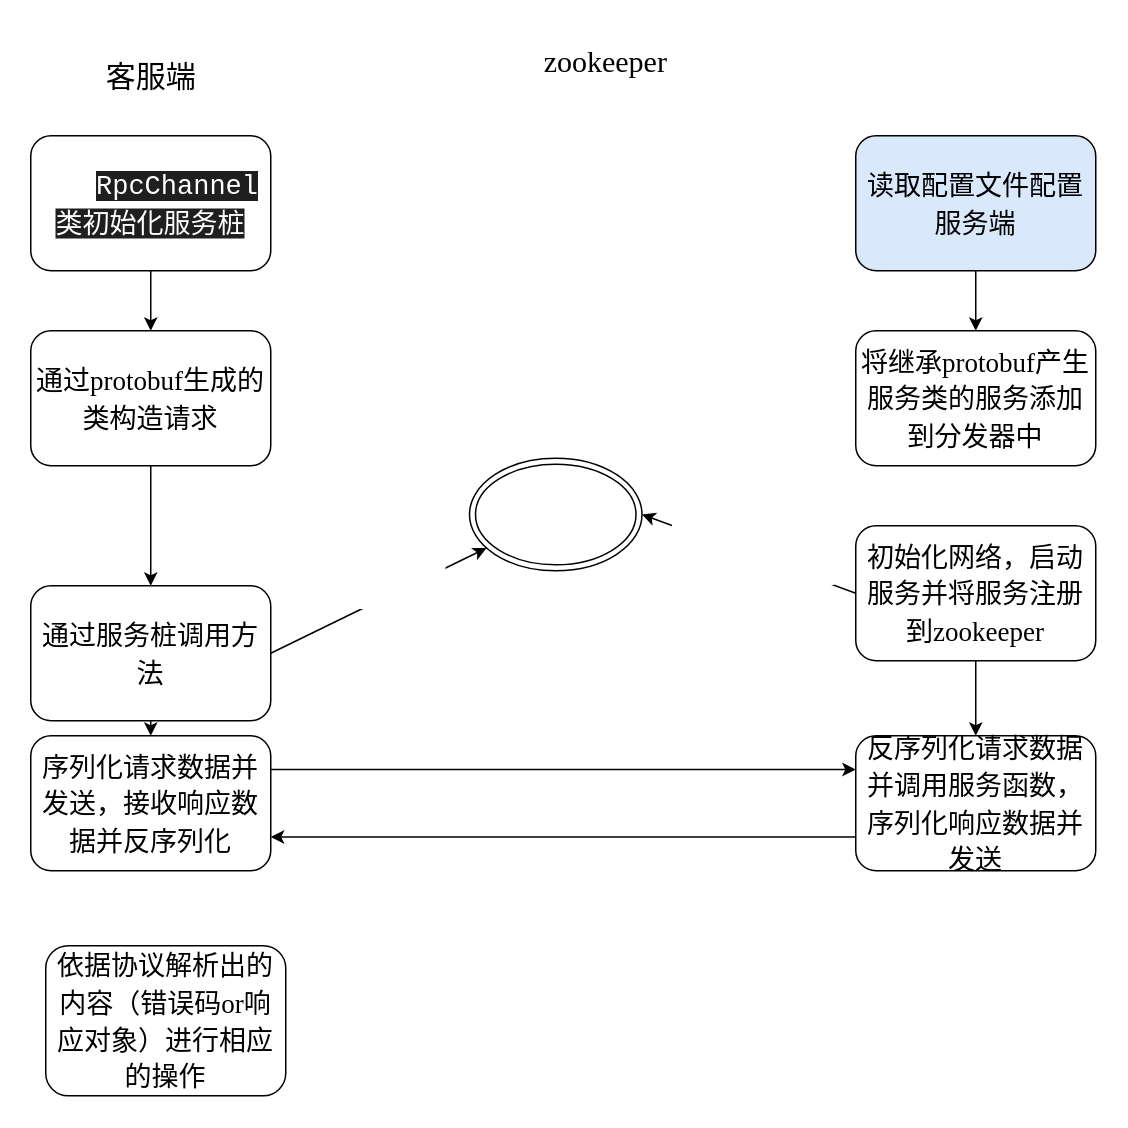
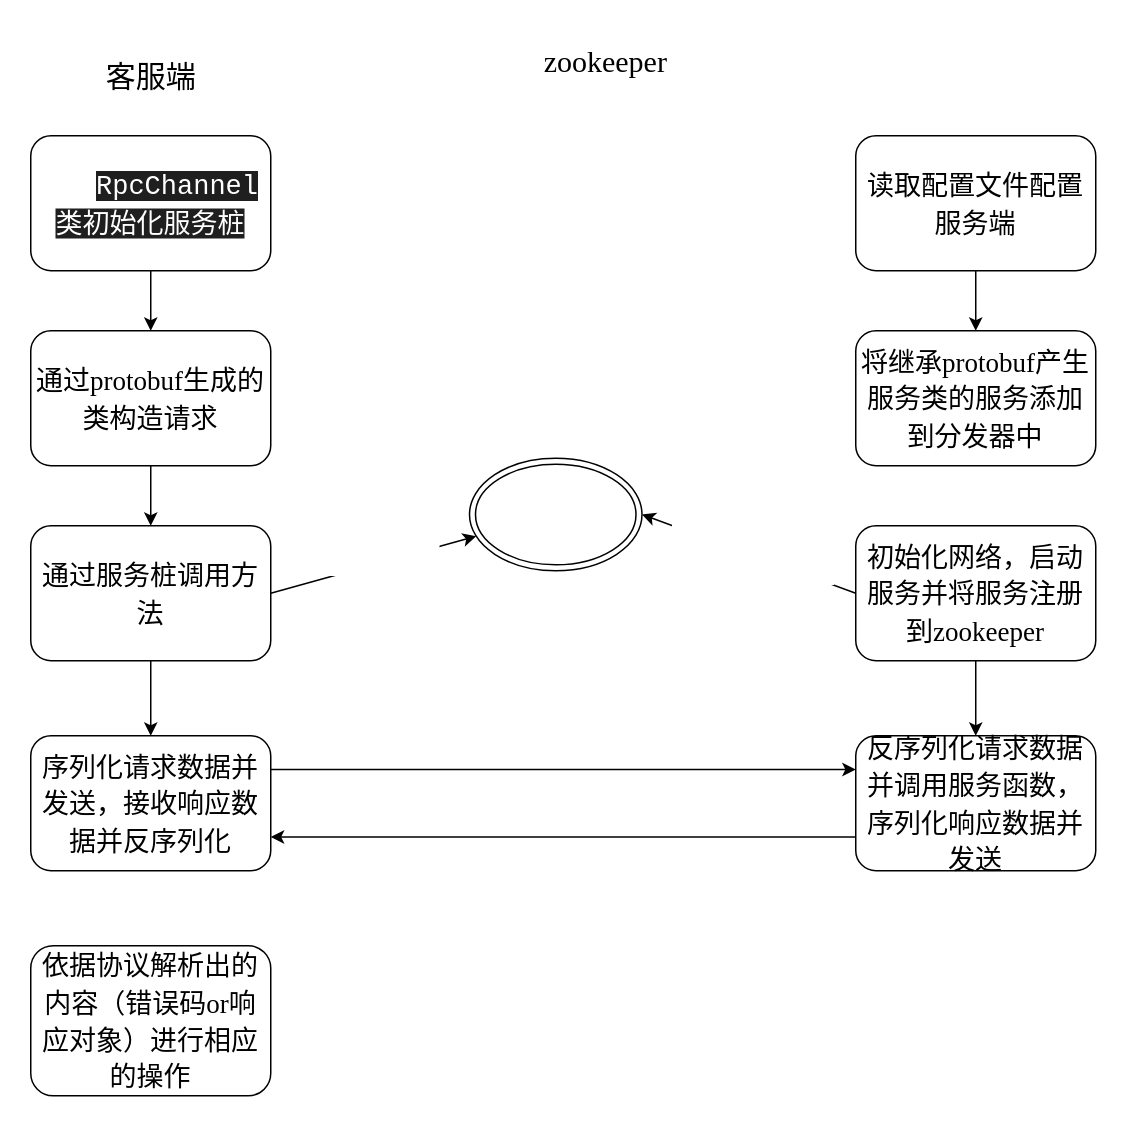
  <mxCell id="0" />
  <mxCell id="1" parent="0" />
  <mxCell id="2" value="客服端" style="text;html=1;align=center;verticalAlign=middle;resizable=0;points=[];autosize=1;strokeColor=none;fillColor=none;fontSize=20;fontFamily=Verdana;sketch=1;hachureGap=4;jiggle=2;curveFitting=1;rounded=0;" parent="1" vertex="1"><mxGeometry x="60" y="30" width="80" height="40" as="geometry" /></mxCell>
  <mxCell id="3" value="zookeeper" style="text;html=1;align=center;verticalAlign=middle;resizable=0;points=[];autosize=1;strokeColor=none;fillColor=none;fontSize=20;fontFamily=Verdana;sketch=1;hachureGap=4;jiggle=2;curveFitting=1;rounded=0;" parent="1" vertex="1"><mxGeometry x="337.5" y="20" width="130" height="40" as="geometry" /></mxCell>
  <mxCell id="4" value="" style="edgeStyle=none;hachureGap=4;html=1;fontFamily=Garamond;fontSize=20;fontColor=#FFFFFF;" parent="1" source="5" target="7" edge="1"><mxGeometry relative="1" as="geometry" /></mxCell>
  <mxCell id="5" value="&lt;font color=&quot;#ffffff&quot; style=&quot;font-size: 18px;&quot;&gt;使用&lt;span style=&quot;background-color: rgb(31, 31, 31); font-family: Menlo, Monaco, &amp;quot;Courier New&amp;quot;, monospace;&quot;&gt;RpcChannel&lt;/span&gt;&lt;span style=&quot;background-color: rgb(31, 31, 31);&quot;&gt;类初始化服务桩&lt;/span&gt;&lt;/font&gt;" style="whiteSpace=wrap;html=1;rounded=1;hachureGap=4;fontFamily=Garamond;fontSize=20;fontSource=https%3A%2F%2Ffonts.googleapis.com%2Fcss%3Ffamily%3DArchitects%2BDaughter;" parent="1" vertex="1"><mxGeometry x="20" y="90" width="160" height="90" as="geometry" /></mxCell>
  <mxCell id="6" value="" style="edgeStyle=none;sketch=0;hachureGap=4;jiggle=2;curveFitting=1;html=1;fontFamily=Garamond;fontSize=20;fontColor=#FFFFFF;" parent="1" source="7" target="11" edge="1"><mxGeometry relative="1" as="geometry" /></mxCell>
  <mxCell id="7" value="&lt;font style=&quot;font-size: 18px;&quot;&gt;通过protobuf生成的类构造请求&lt;/font&gt;" style="whiteSpace=wrap;html=1;rounded=1;hachureGap=4;fontFamily=Garamond;fontSize=20;fontSource=https%3A%2F%2Ffonts.googleapis.com%2Fcss%3Ffamily%3DArchitects%2BDaughter;" parent="1" vertex="1"><mxGeometry x="20" y="220" width="160" height="90" as="geometry" /></mxCell>
  <mxCell id="8" style="edgeStyle=none;sketch=0;hachureGap=4;jiggle=2;curveFitting=1;html=1;exitX=1;exitY=0.5;exitDx=0;exitDy=0;fontFamily=Garamond;fontSize=12;fontColor=#FFFFFF;" parent="1" source="11" target="12" edge="1"><mxGeometry relative="1" as="geometry" /></mxCell>
  <mxCell id="9" value="从zookeeper中获取&lt;br&gt;服务的地址" style="edgeLabel;html=1;align=center;verticalAlign=middle;resizable=0;points=[];fontSize=12;fontFamily=Garamond;fontColor=#FFFFFF;" parent="8" vertex="1" connectable="0"><mxGeometry x="0.163" relative="1" as="geometry"><mxPoint x="-16" y="-4" as="offset" /></mxGeometry></mxCell>
  <mxCell id="10" value="" style="edgeStyle=none;sketch=0;hachureGap=4;jiggle=2;curveFitting=1;html=1;fontFamily=Garamond;fontSize=12;fontColor=#FFFFFF;" parent="1" source="11" target="21" edge="1"><mxGeometry relative="1" as="geometry" /></mxCell>
- <mxCell id="11" value="&lt;font style=&quot;font-size: 18px;&quot;&gt;通过服务桩调用方法&lt;/font&gt;" style="whiteSpace=wrap;html=1;rounded=1;hachureGap=4;fontFamily=Garamond;fontSize=20;fontSource=https%3A%2F%2Ffonts.googleapis.com%2Fcss%3Ffamily%3DArchitects%2BDaughter;" parent="1" vertex="1"><mxGeometry x="20" y="390" width="160" height="90" as="geometry" /></mxCell>
+ <mxCell id="11" value="&lt;font style=&quot;font-size: 18px;&quot;&gt;通过服务桩调用方法&lt;/font&gt;" style="whiteSpace=wrap;html=1;rounded=1;hachureGap=4;fontFamily=Garamond;fontSize=20;fontSource=https%3A%2F%2Ffonts.googleapis.com%2Fcss%3Ffamily%3DArchitects%2BDaughter;" parent="1" vertex="1"><mxGeometry x="20" y="350" width="160" height="90" as="geometry" /></mxCell>
  <mxCell id="12" value="&lt;font style=&quot;font-size: 12px;&quot;&gt;zookeeper文件配置中心&lt;/font&gt;" style="ellipse;shape=doubleEllipse;whiteSpace=wrap;html=1;sketch=0;hachureGap=4;jiggle=2;curveFitting=1;fontFamily=Garamond;fontSize=20;fontColor=#FFFFFF;" parent="1" vertex="1"><mxGeometry x="312.5" y="305" width="115" height="75" as="geometry" /></mxCell>
  <mxCell id="13" value="" style="edgeStyle=none;sketch=0;hachureGap=4;jiggle=2;curveFitting=1;html=1;fontFamily=Garamond;fontSize=18;fontColor=#FFFFFF;" parent="1" source="14" target="15" edge="1"><mxGeometry relative="1" as="geometry" /></mxCell>
- <mxCell id="14" value="&lt;font style=&quot;font-size: 18px;&quot;&gt;读取配置文件配置服务端&lt;/font&gt;" style="whiteSpace=wrap;html=1;rounded=1;hachureGap=4;fontFamily=Garamond;fontSize=20;fontSource=https%3A%2F%2Ffonts.googleapis.com%2Fcss%3Ffamily%3DArchitects%2BDaughter;fillColor=#dae8fc;" parent="1" vertex="1"><mxGeometry x="570" y="90" width="160" height="90" as="geometry" /></mxCell>
+ <mxCell id="14" value="&lt;font style=&quot;font-size: 18px;&quot;&gt;读取配置文件配置服务端&lt;/font&gt;" style="whiteSpace=wrap;html=1;rounded=1;hachureGap=4;fontFamily=Garamond;fontSize=20;fontSource=https%3A%2F%2Ffonts.googleapis.com%2Fcss%3Ffamily%3DArchitects%2BDaughter;" parent="1" vertex="1"><mxGeometry x="570" y="90" width="160" height="90" as="geometry" /></mxCell>
  <mxCell id="15" value="&lt;font style=&quot;font-size: 18px;&quot;&gt;将继承protobuf产生服务类的服务添加到分发器中&lt;/font&gt;" style="whiteSpace=wrap;html=1;rounded=1;hachureGap=4;fontFamily=Garamond;fontSize=20;fontSource=https%3A%2F%2Ffonts.googleapis.com%2Fcss%3Ffamily%3DArchitects%2BDaughter;" parent="1" vertex="1"><mxGeometry x="570" y="220" width="160" height="90" as="geometry" /></mxCell>
  <mxCell id="16" style="edgeStyle=none;sketch=0;hachureGap=4;jiggle=2;curveFitting=1;html=1;exitX=0;exitY=0.5;exitDx=0;exitDy=0;entryX=1;entryY=0.5;entryDx=0;entryDy=0;fontFamily=Garamond;fontSize=18;fontColor=#FFFFFF;" parent="1" source="19" target="12" edge="1"><mxGeometry relative="1" as="geometry" /></mxCell>
  <mxCell id="17" value="&lt;font style=&quot;font-size: 12px;&quot;&gt;将服务端的服务注册&lt;br&gt;到zookeeper&lt;/font&gt;" style="edgeLabel;html=1;align=center;verticalAlign=middle;resizable=0;points=[];fontSize=18;fontFamily=Garamond;fontColor=#FFFFFF;" parent="16" vertex="1" connectable="0"><mxGeometry x="-0.01" y="-2" relative="1" as="geometry"><mxPoint as="offset" /></mxGeometry></mxCell>
  <mxCell id="18" value="" style="edgeStyle=none;sketch=0;hachureGap=4;jiggle=2;curveFitting=1;html=1;fontFamily=Garamond;fontSize=12;fontColor=#FFFFFF;" parent="1" source="19" target="23" edge="1"><mxGeometry relative="1" as="geometry" /></mxCell>
  <mxCell id="19" value="&lt;span style=&quot;font-size: 18px;&quot;&gt;初始化网络，启动服务并将服务注册到zookeeper&lt;/span&gt;" style="whiteSpace=wrap;html=1;rounded=1;hachureGap=4;fontFamily=Garamond;fontSize=20;fontSource=https%3A%2F%2Ffonts.googleapis.com%2Fcss%3Ffamily%3DArchitects%2BDaughter;" parent="1" vertex="1"><mxGeometry x="570" y="350" width="160" height="90" as="geometry" /></mxCell>
  <mxCell id="20" style="edgeStyle=none;sketch=0;hachureGap=4;jiggle=2;curveFitting=1;html=1;exitX=1;exitY=0.25;exitDx=0;exitDy=0;entryX=0;entryY=0.25;entryDx=0;entryDy=0;fontFamily=Garamond;fontSize=12;fontColor=#FFFFFF;" parent="1" source="21" target="23" edge="1"><mxGeometry relative="1" as="geometry" /></mxCell>
  <mxCell id="21" value="&lt;span style=&quot;font-size: 18px;&quot;&gt;序列化请求数据并发送，接收响应数据并反序列化&lt;/span&gt;" style="whiteSpace=wrap;html=1;rounded=1;hachureGap=4;fontFamily=Garamond;fontSize=20;fontSource=https%3A%2F%2Ffonts.googleapis.com%2Fcss%3Ffamily%3DArchitects%2BDaughter;" parent="1" vertex="1"><mxGeometry x="20" y="490" width="160" height="90" as="geometry" /></mxCell>
  <mxCell id="22" style="edgeStyle=none;sketch=0;hachureGap=4;jiggle=2;curveFitting=1;html=1;exitX=0;exitY=0.75;exitDx=0;exitDy=0;entryX=1;entryY=0.75;entryDx=0;entryDy=0;fontFamily=Garamond;fontSize=12;fontColor=#FFFFFF;" parent="1" source="23" target="21" edge="1"><mxGeometry relative="1" as="geometry" /></mxCell>
  <mxCell id="23" value="&lt;span style=&quot;font-size: 18px;&quot;&gt;反序列化请求数据并调用服务函数，序列化响应数据并发送&lt;/span&gt;" style="whiteSpace=wrap;html=1;rounded=1;hachureGap=4;fontFamily=Garamond;fontSize=20;fontSource=https%3A%2F%2Ffonts.googleapis.com%2Fcss%3Ffamily%3DArchitects%2BDaughter;" parent="1" vertex="1"><mxGeometry x="570" y="490" width="160" height="90" as="geometry" /></mxCell>
- <mxCell id="24" value="&lt;span style=&quot;font-size: 18px;&quot;&gt;依据协议解析出的内容（错误码or响应对象）进行相应的操作&lt;/span&gt;" style="whiteSpace=wrap;html=1;rounded=1;hachureGap=4;fontFamily=Garamond;fontSize=20;fontSource=https%3A%2F%2Ffonts.googleapis.com%2Fcss%3Ffamily%3DArchitects%2BDaughter;" parent="1" vertex="1"><mxGeometry x="30" y="630" width="160" height="100" as="geometry" /></mxCell>
+ <mxCell id="24" value="&lt;span style=&quot;font-size: 18px;&quot;&gt;依据协议解析出的内容（错误码or响应对象）进行相应的操作&lt;/span&gt;" style="whiteSpace=wrap;html=1;rounded=1;hachureGap=4;fontFamily=Garamond;fontSize=20;fontSource=https%3A%2F%2Ffonts.googleapis.com%2Fcss%3Ffamily%3DArchitects%2BDaughter;" parent="1" vertex="1"><mxGeometry x="20" y="630" width="160" height="100" as="geometry" /></mxCell>
